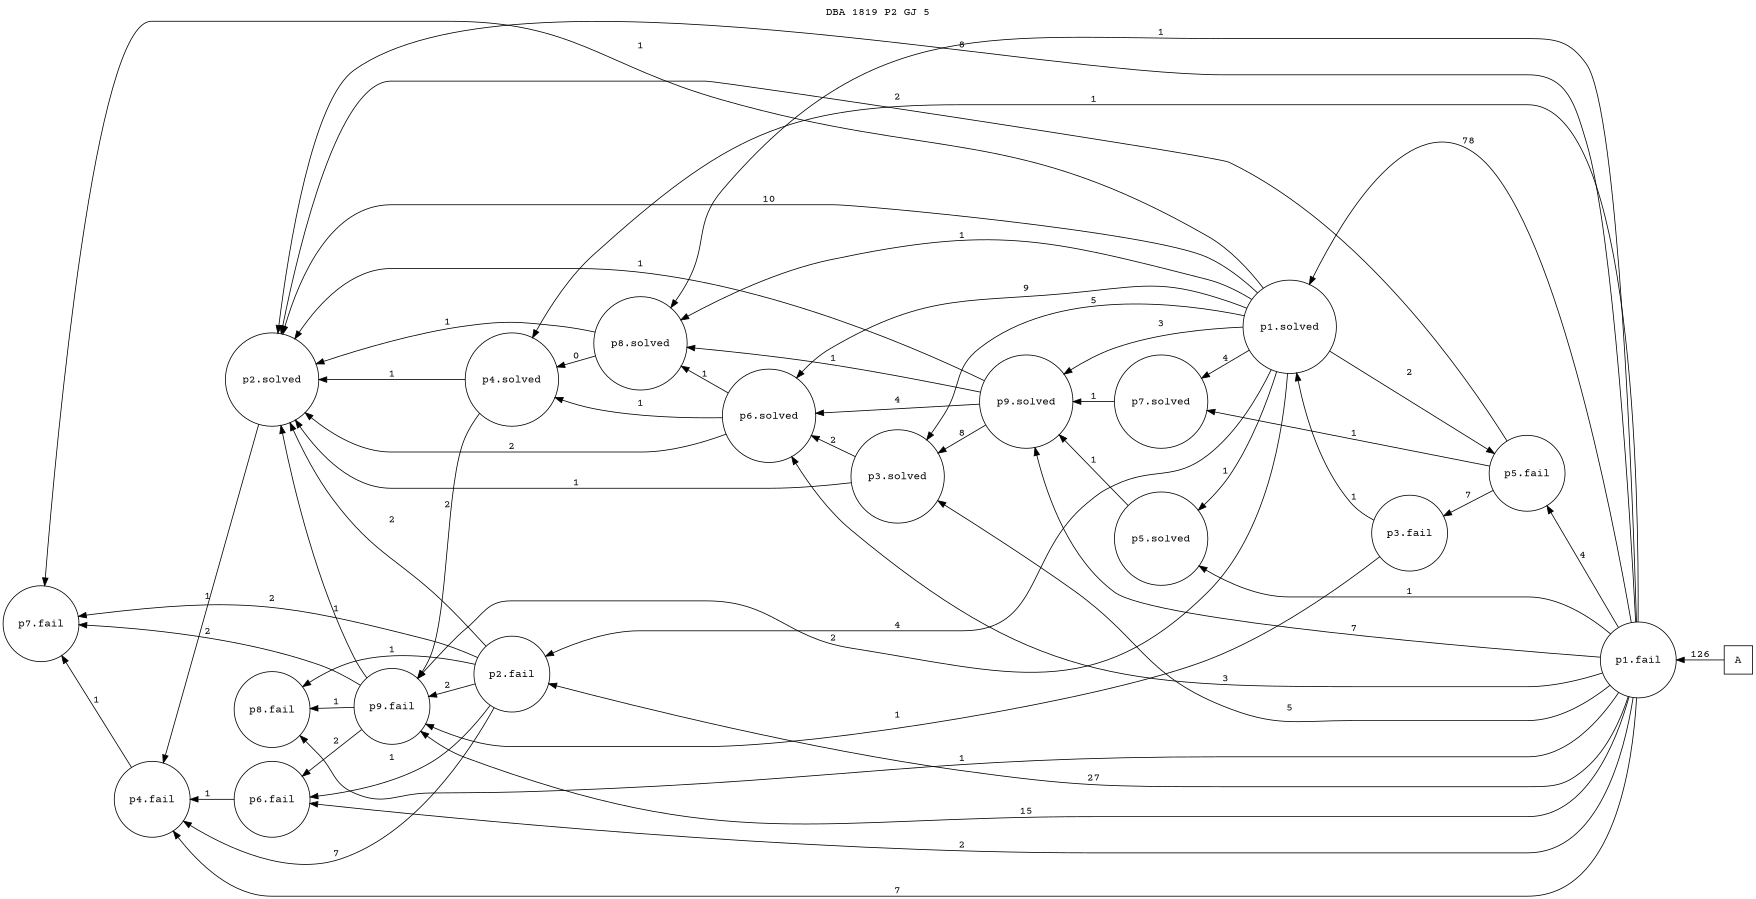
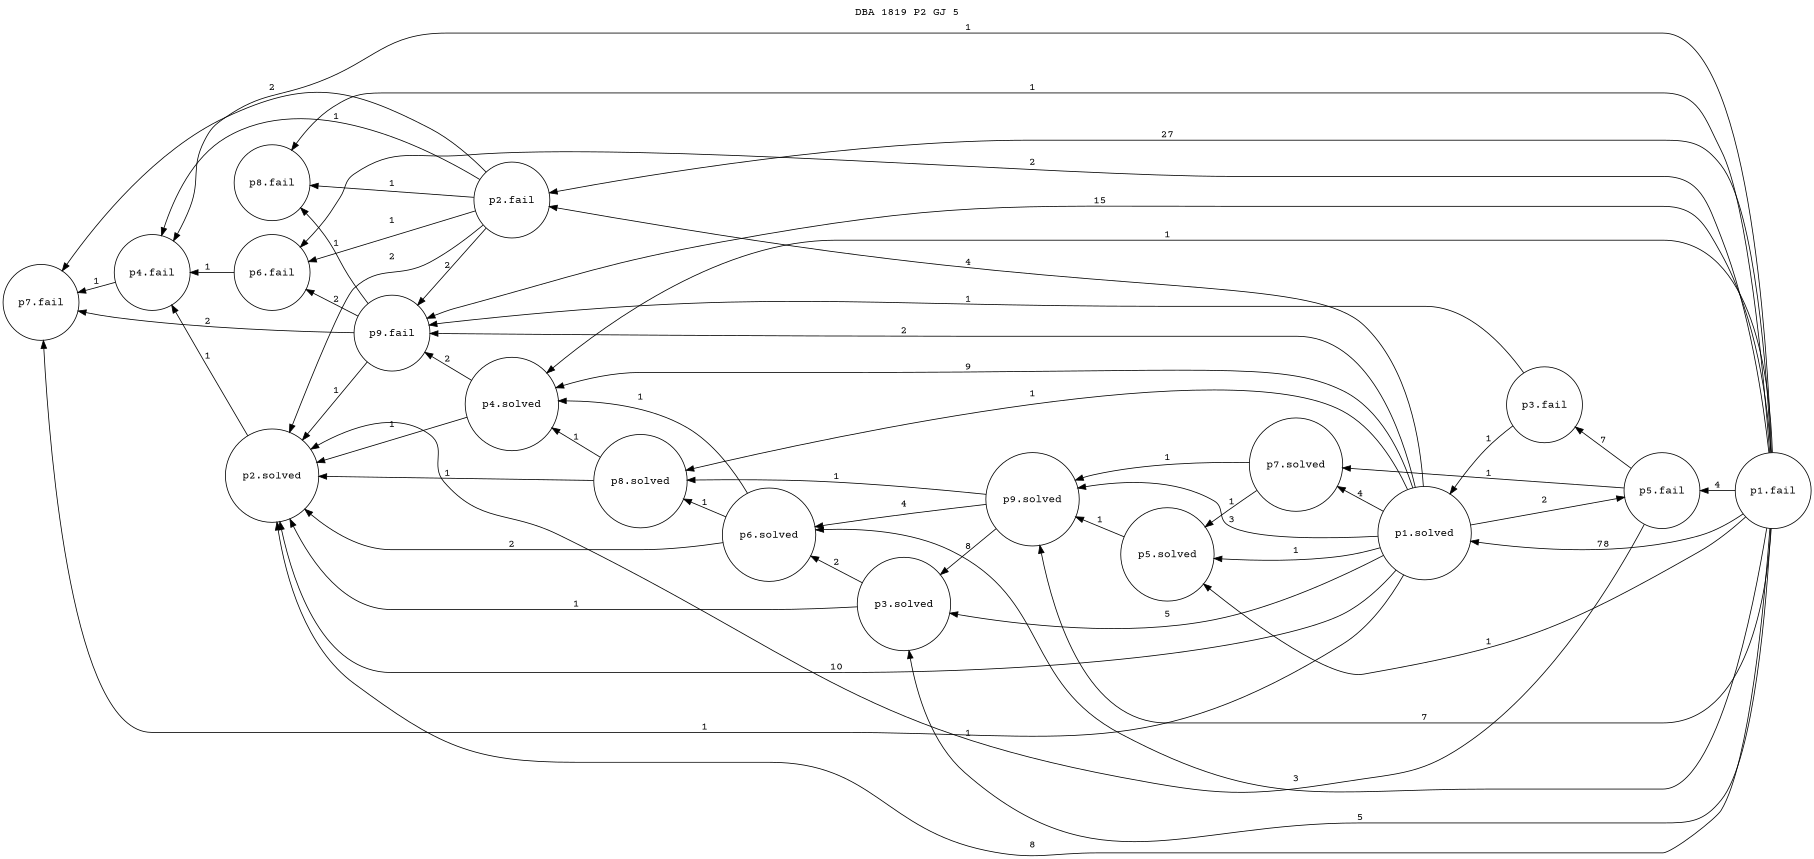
  digraph {
    fontname="Courier Prime"
    label=" DBA 1819 P2 GJ 5 "
    labelloc=tl
    rankdir=RL
    node [fontname="Courier Prime" shape=circle]
    edge [fontname="Courier Prime"]
-   n1 [label=A shape=square]
    n2 [label="p1.fail"]
    n3 [label="p5.fail"]
    n4 [label="p8.fail"]
    n5 [label="p9.fail"]
    n6 [label="p2.fail"]
    n7 [label="p1.solved"]
    n8 [label="p6.solved"]
    n9 [label="p9.solved"]
    n10 [label="p6.fail"]
    n11 [label="p4.fail"]
    n12 [label="p3.solved"]
    n13 [label="p2.solved"]
    n14 [label="p5.solved"]
    n15 [label="p8.solved"]
    n16 [label="p4.solved"]
    n17 [label="p3.fail"]
    n18 [label="p7.solved"]
    n19 [label="p7.fail"]
-   n1 -> n2 [label=126]
    n2 -> n3 [label=4]
    n2 -> n4 [label=1]
    n2 -> n5 [label=15]
    n2 -> n6 [label=27]
    n2 -> n7 [label=78]
    n2 -> n8 [label=3]
    n2 -> n9 [label=7]
    n2 -> n10 [label=2]
-   n2 -> n11 [label=7]
+   n2 -> n11 [label=1]
    n2 -> n12 [label=5]
    n2 -> n13 [label=8]
    n2 -> n14 [label=1]
-   n2 -> n15 [label=1]
    n2 -> n16 [label=1]
-   n3 -> n13 [label=2]
+   n3 -> n13 [label=1]
    n3 -> n17 [label=7]
    n3 -> n18 [label=1]
    n5 -> n4 [label=1]
    n5 -> n10 [label=2]
    n5 -> n13 [label=1]
    n5 -> n19 [label=2]
    n6 -> n4 [label=1]
    n6 -> n5 [label=2]
    n6 -> n10 [label=1]
-   n6 -> n11 [label=7]
+   n6 -> n11 [label=1]
    n6 -> n13 [label=2]
    n6 -> n19 [label=2]
    n7 -> n3 [label=2]
    n7 -> n5 [label=2]
    n7 -> n6 [label=4]
-   n7 -> n8 [label=9]
+   n7 -> n16 [label=9]
    n7 -> n9 [label=3]
    n7 -> n12 [label=5]
    n7 -> n13 [label=10]
    n7 -> n14 [label=1]
    n7 -> n15 [label=1]
    n7 -> n18 [label=4]
    n7 -> n19 [label=1]
    n8 -> n13 [label=2]
    n8 -> n15 [label=1]
    n8 -> n16 [label=1]
    n9 -> n8 [label=4]
    n9 -> n12 [label=8]
-   n9 -> n13 [label=1]
    n9 -> n15 [label=1]
    n10 -> n11 [label=1]
    n11 -> n19 [label=1]
    n12 -> n8 [label=2]
    n12 -> n13 [label=1]
    n13 -> n11 [label=1]
    n14 -> n9 [label=1]
    n15 -> n13 [label=1]
-   n15 -> n16 [label=0]
+   n15 -> n16 [label=1]
    n16 -> n5 [label=2]
    n16 -> n13 [label=1]
    n17 -> n5 [label=1]
    n17 -> n7 [label=1]
    n18 -> n9 [label=1]
+   n18 -> n14 [label=1]
  }
